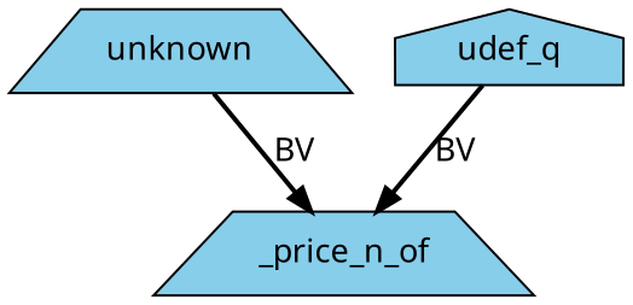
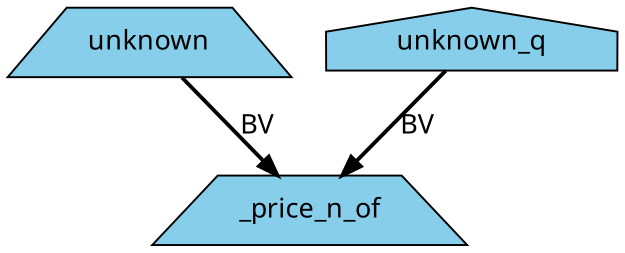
  digraph {
    fontname="Noto Sans"
    node [fillcolor=skyblue fontname="Noto Sans" shape=trapezium style=filled]
    edge [fontname="Noto Sans" style=bold]
    unknown
    _price_n_of
-   udef_q [shape=house]
+   udef_q [shape=house label=unknown_q]
    unknown -> _price_n_of [label=BV]
    udef_q -> _price_n_of [label=BV]
  }
